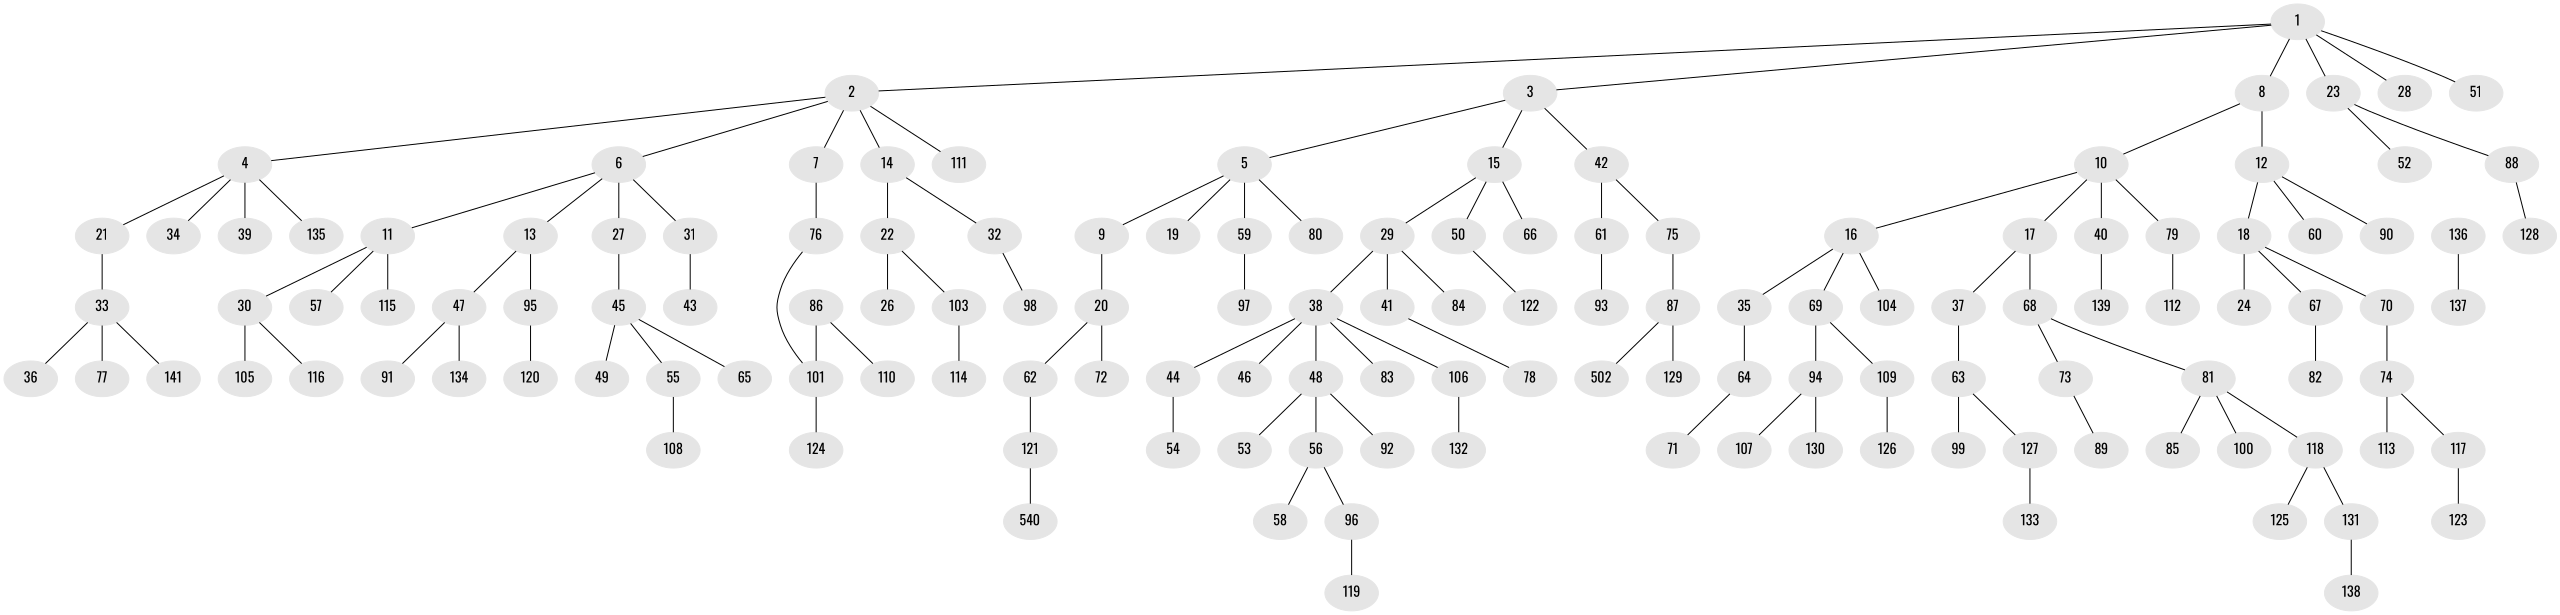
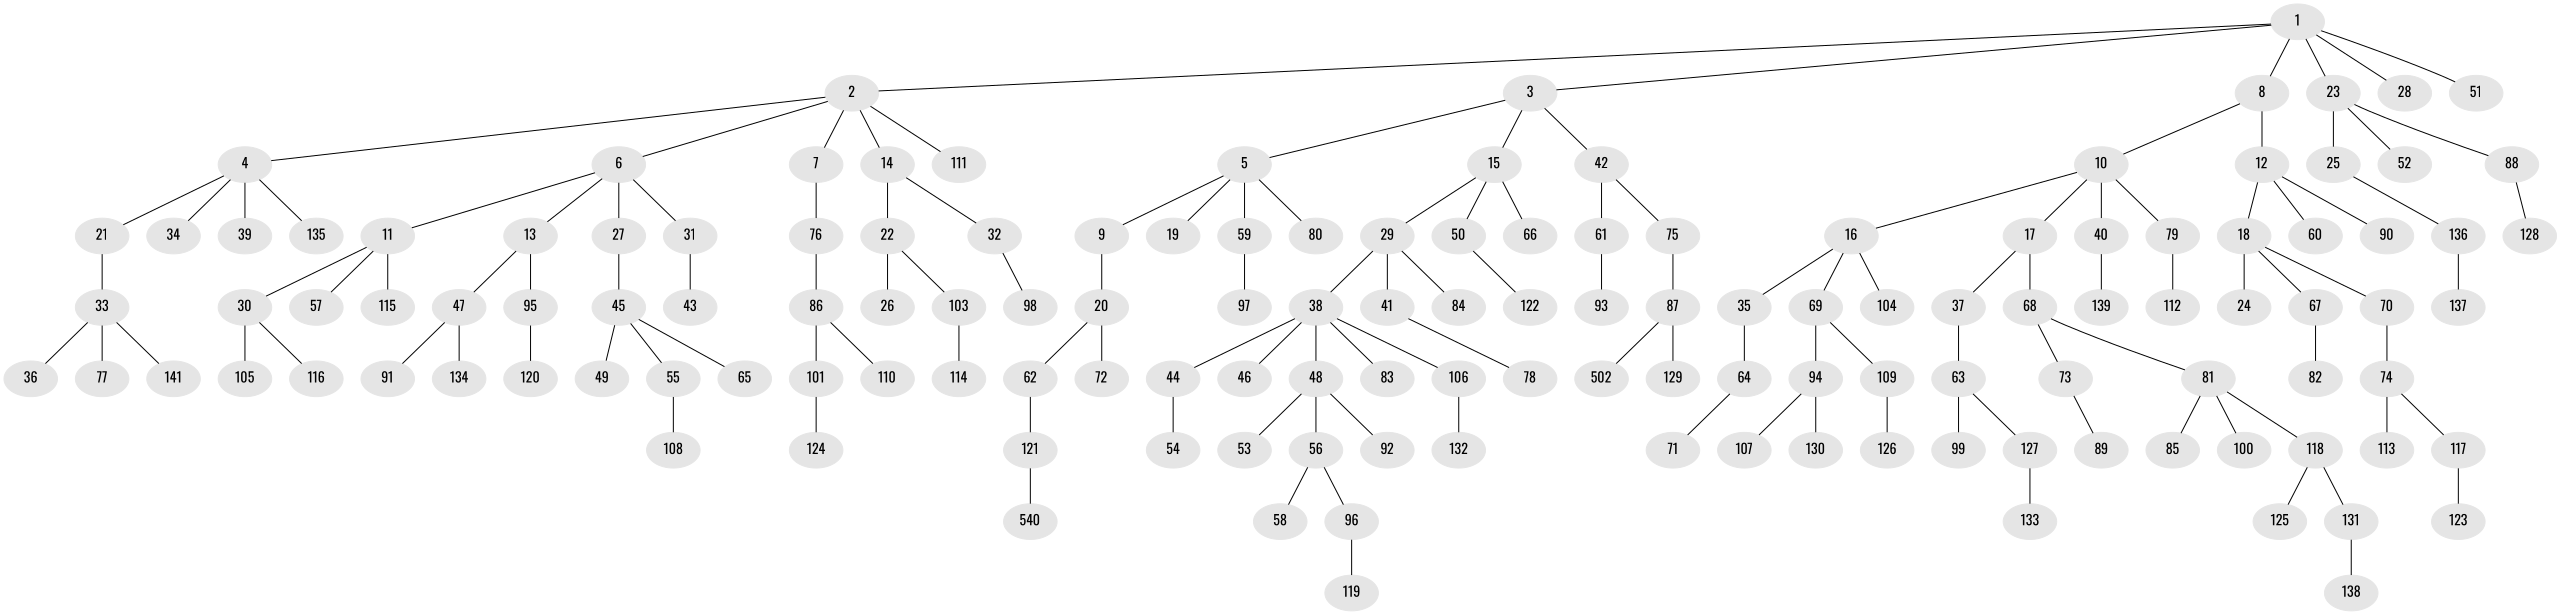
  graph {
    fontname=Oswald
    node [color=gray90 fontname=Oswald style=filled]
    edge [fontname=Oswald]
    1
    2
    3
    8
    23
    28
    51
    4
    6
    7
    14
    111
    5
    15
    42
    10
    12
+   25
    52
    88
    21
    34
    39
    135
    11
    13
    27
    31
    76
    22
    32
    9
    19
    59
    80
    29
    50
    66
    61
    75
    33
    20
    97
    30
    57
    115
    47
    95
    45
    43
    86
    16
    17
    40
    79
    18
    60
    90
    62
    72
    35
    69
    104
    37
    68
    139
    112
    105
    116
    24
    67
    70
    91
    134
    120
    26
    103
    98
    38
    41
    84
    122
    64
    94
    109
    63
    73
    81
    82
    74
    121
    36
    77
    141
    114
    136
    128
    137
    49
    55
    65
    44
    46
    48
    83
    106
    78
    71
    99
    127
    54
    53
    56
    92
    132
    93
    87
    108
    58
    96
    119
    n122 [label=540]
    133
    89
    85
    100
    118
    107
    130
    126
    113
    117
    123
    n134 [label=502]
    129
    101
    110
    125
    131
    124
    138
    1 -- 2
    1 -- 3
    1 -- 8
    1 -- 23
    1 -- 28
    1 -- 51
    2 -- 4
    2 -- 6
    2 -- 7
    2 -- 14
    2 -- 111
    3 -- 5
    3 -- 15
    3 -- 42
    8 -- 10
    8 -- 12
+   23 -- 25
    23 -- 52
    23 -- 88
    4 -- 21
    4 -- 34
    4 -- 39
    4 -- 135
    6 -- 11
    6 -- 13
    6 -- 27
    6 -- 31
    7 -- 76
    14 -- 22
    14 -- 32
    5 -- 9
    5 -- 19
    5 -- 59
    5 -- 80
    15 -- 29
    15 -- 50
    15 -- 66
    42 -- 61
    42 -- 75
    10 -- 16
    10 -- 17
    10 -- 40
    10 -- 79
    12 -- 18
    12 -- 60
    12 -- 90
+   25 -- 136
    88 -- 128
    21 -- 33
    11 -- 30
    11 -- 57
    11 -- 115
    13 -- 47
    13 -- 95
    27 -- 45
    31 -- 43
-   76 -- 101
+   76 -- 86
    22 -- 26
    22 -- 103
    32 -- 98
    9 -- 20
    59 -- 97
    29 -- 38
    29 -- 41
    29 -- 84
    50 -- 122
    61 -- 93
    75 -- 87
    33 -- 36
    33 -- 77
    33 -- 141
    20 -- 62
    20 -- 72
    30 -- 105
    30 -- 116
    47 -- 91
    47 -- 134
    95 -- 120
    45 -- 49
    45 -- 55
    45 -- 65
    86 -- 101
    86 -- 110
    16 -- 35
    16 -- 69
    16 -- 104
    17 -- 37
    17 -- 68
    40 -- 139
    79 -- 112
    18 -- 24
    18 -- 67
    18 -- 70
    62 -- 121
    35 -- 64
    69 -- 94
    69 -- 109
    37 -- 63
    68 -- 73
    68 -- 81
    67 -- 82
    70 -- 74
    103 -- 114
    38 -- 44
    38 -- 46
    38 -- 48
    38 -- 83
    38 -- 106
    41 -- 78
    64 -- 71
    94 -- 107
    94 -- 130
    109 -- 126
    63 -- 99
    63 -- 127
    73 -- 89
    81 -- 85
    81 -- 100
    81 -- 118
    74 -- 113
    74 -- 117
    121 -- n122
    136 -- 137
    55 -- 108
    44 -- 54
    48 -- 53
    48 -- 56
    48 -- 92
    106 -- 132
    127 -- 133
    56 -- 58
    56 -- 96
    87 -- n134
    87 -- 129
    96 -- 119
    118 -- 125
    118 -- 131
    117 -- 123
    101 -- 124
    131 -- 138
  }
